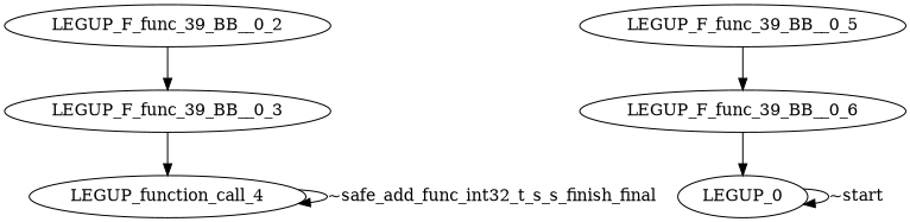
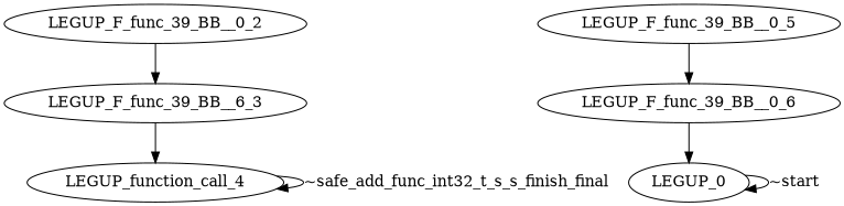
  digraph {
    n1 [label=LEGUP_F_func_39_BB__0_2]
-   n2 [label=LEGUP_F_func_39_BB__0_3]
+   n2 [label=LEGUP_F_func_39_BB__6_3]
    n3 [label=LEGUP_0]
    n4 [label=LEGUP_function_call_4]
    n5 [label=LEGUP_F_func_39_BB__0_5]
    n6 [label=LEGUP_F_func_39_BB__0_6]
    n1 -> n2
    n2 -> n4
    n3 -> n3 [label="~start"]
    n4 -> n4 [label="~safe_add_func_int32_t_s_s_finish_final"]
    n5 -> n6
    n6 -> n3
  }
